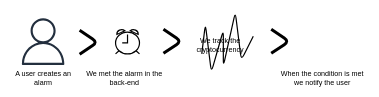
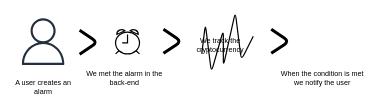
  <mxCell id="0" />
  <mxCell id="1" parent="0" />
  <mxCell id="2" value="" style="outlineConnect=0;fontColor=#232F3E;gradientColor=none;fillColor=#232F3E;strokeColor=none;dashed=0;verticalLabelPosition=bottom;verticalAlign=top;align=center;html=1;fontSize=12;fontStyle=0;aspect=fixed;pointerEvents=1;shape=mxgraph.aws4.user;" vertex="1" parent="1"><mxGeometry x="32" y="30" width="78" height="78" as="geometry" /></mxCell>
  <mxCell id="3" value="" style="endArrow=none;html=1;strokeWidth=5;" edge="1" parent="1"><mxGeometry width="50" height="50" relative="1" as="geometry"><mxPoint x="132" y="90" as="sourcePoint" /><mxPoint x="132" y="50" as="targetPoint" /><Array as="points"><mxPoint x="162" y="70" /></Array></mxGeometry></mxCell>
  <mxCell id="4" value="" style="html=1;verticalLabelPosition=bottom;align=center;labelBackgroundColor=#ffffff;verticalAlign=top;strokeWidth=2;shadow=0;dashed=0;shape=mxgraph.ios7.icons.alarm_clock;" vertex="1" parent="1"><mxGeometry x="192" y="48.5" width="40" height="41" as="geometry" /></mxCell>
  <mxCell id="5" value="" style="endArrow=none;html=1;strokeWidth=5;" edge="1" parent="1"><mxGeometry width="50" height="50" relative="1" as="geometry"><mxPoint x="272" y="88.5" as="sourcePoint" /><mxPoint x="272" y="48.5" as="targetPoint" /><Array as="points"><mxPoint x="302" y="68.5" /></Array></mxGeometry></mxCell>
  <mxCell id="6" value="" style="endArrow=none;html=1;strokeWidth=2;" edge="1" parent="1"><mxGeometry width="50" height="50" relative="1" as="geometry"><mxPoint x="336" y="89.5" as="sourcePoint" /><mxPoint x="422" y="60" as="targetPoint" /><Array as="points"><mxPoint x="342" y="40" /><mxPoint x="352" y="120" /><mxPoint x="372" y="50" /><mxPoint x="372" y="110" /><mxPoint x="392" y="20" /><mxPoint x="402" y="100" /></Array></mxGeometry></mxCell>
  <mxCell id="7" value="" style="endArrow=none;html=1;strokeWidth=5;" edge="1" parent="1"><mxGeometry width="50" height="50" relative="1" as="geometry"><mxPoint x="452" y="88.5" as="sourcePoint" /><mxPoint x="452" y="48.5" as="targetPoint" /><Array as="points"><mxPoint x="482" y="68.5" /></Array></mxGeometry></mxCell>
  <mxCell id="8" value="" style="shape=image;html=1;verticalAlign=top;verticalLabelPosition=bottom;labelBackgroundColor=#ffffff;imageAspect=0;aspect=fixed;image=https://cdn2.iconfinder.com/data/icons/user-interface-169/32/bell-128.png;strokeColor=#000000;" vertex="1" parent="1"><mxGeometry x="512" y="44" width="50" height="50" as="geometry" /></mxCell>
- <mxCell id="9" value="A user creates an alarm" style="text;html=1;strokeColor=none;fillColor=none;align=center;verticalAlign=middle;whiteSpace=wrap;rounded=0;" vertex="1" parent="1"><mxGeometry x="20.5" y="120" width="101" height="20" as="geometry" /></mxCell>
+ <mxCell id="9" value="A user creates an alarm" style="text;html=1;strokeColor=none;fillColor=none;align=center;verticalAlign=middle;whiteSpace=wrap;rounded=0;" vertex="1" parent="1"><mxGeometry x="20.5" y="135" width="101" height="20" as="geometry" /></mxCell>
  <mxCell id="10" value="We met the alarm in the back-end" style="text;html=1;strokeColor=none;fillColor=none;align=center;verticalAlign=middle;whiteSpace=wrap;rounded=0;" vertex="1" parent="1"><mxGeometry x="142" y="120" width="130" height="20" as="geometry" /></mxCell>
  <mxCell id="11" value="We track the cryptocurrency" style="text;html=1;strokeColor=none;fillColor=none;align=center;verticalAlign=middle;whiteSpace=wrap;rounded=0;" vertex="1" parent="1"><mxGeometry x="302" y="65" width="130" height="20" as="geometry" /></mxCell>
  <mxCell id="12" value="When the condition is met we notify the user" style="text;html=1;strokeColor=none;fillColor=none;align=center;verticalAlign=middle;whiteSpace=wrap;rounded=0;" vertex="1" parent="1"><mxGeometry x="464.5" y="120" width="145" height="20" as="geometry" /></mxCell>
